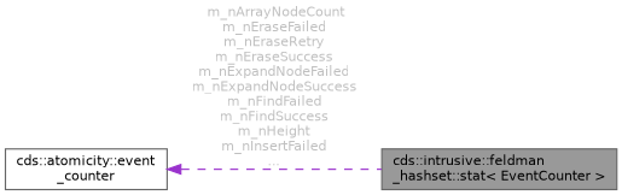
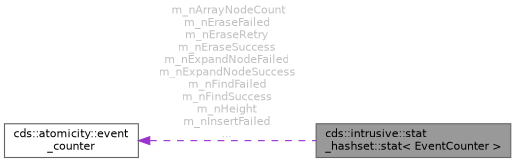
  digraph {
    rankdir=LR
    node [color=gray40 fontname=Helvetica fontsize=10 shape=box style=filled]
-   n1 [fillcolor=grey60 fontcolor=black height=0.2 label="cds::intrusive::feldman\l_hashset::stat\< EventCounter \>" width=0.4]
+   n1 [fillcolor=grey60 fontcolor=black height=0.2 label="cds::intrusive::stat\l_hashset::stat\< EventCounter \>" width=0.4]
    n2 [fillcolor=white height=0.2 label="cds::atomicity::event\l_counter" width=0.4]
    n2 -> n1 [color=darkorchid3 dir=back fontcolor=grey fontname=Helvetica fontsize=10 label=" m_nArrayNodeCount\nm_nEraseFailed\nm_nEraseRetry\nm_nEraseSuccess\nm_nExpandNodeFailed\nm_nExpandNodeSuccess\nm_nFindFailed\nm_nFindSuccess\nm_nHeight\nm_nInsertFailed\n..." labelfontname=Helvetica labelfontsize=10 style=dashed]
  }
